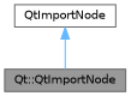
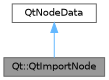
  digraph {
    node [color=gray40 fontname=Helvetica fontsize=10 shape=box style=filled]
    n1 [fillcolor=grey60 fontcolor=black height=0.2 label="Qt::QtImportNode" width=0.4]
-   n2 [fillcolor=white height=0.2 label=QtImportNode width=0.4]
+   n2 [fillcolor=white height=0.2 label=QtNodeData width=0.4]
    n2 -> n1 [color=steelblue1 dir=back fontname=Helvetica fontsize=10 labelfontname=Helvetica labelfontsize=10 style=solid]
  }
